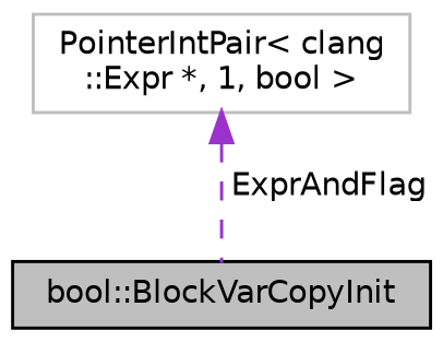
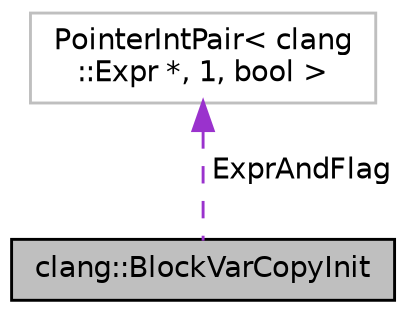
  digraph {
    node [fontname=Helvetica fontsize=10 shape=record]
-   n1 [color=black fillcolor=grey75 fontcolor=black height=0.2 label="bool::BlockVarCopyInit" style=filled width=0.4]
+   n1 [color=black fillcolor=grey75 fontcolor=black height=0.2 label="clang::BlockVarCopyInit" style=filled width=0.4]
    n2 [color=grey75 height=0.2 label="PointerIntPair\< clang\l::Expr *, 1, bool \>" width=0.4]
    n2 -> n1 [color=darkorchid3 dir=back fontname=Helvetica fontsize=10 label=" ExprAndFlag" labelfontname=Helvetica labelfontsize=10 style=dashed]
  }
